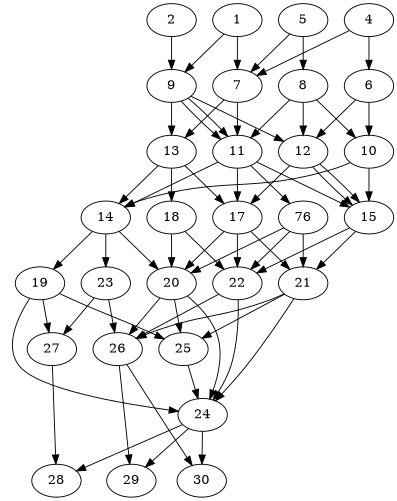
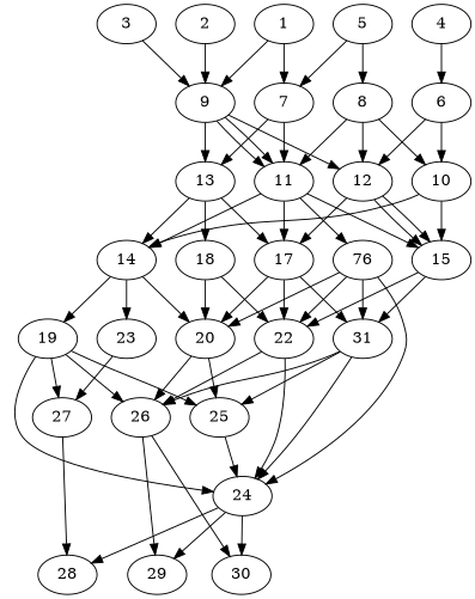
  digraph {
    node [alpha=0.10]
    1 [alpha=0.03 expect_size=17077248]
    7 [alpha=0.14 expect_size=32817152]
    9 [alpha=0.20 expect_size=48949248]
    11 [expect_size=34720768]
    13 [expect_size=36978688]
    12 [alpha=0.16 expect_size=42429440]
    14 [expect_size=12393472]
    15 [alpha=0.00 expect_size=31307776]
    17 [alpha=0.08 expect_size=42194944]
    n10 [alpha=0.07 expect_size=26788864 label=76]
    18 [alpha=0.09 expect_size=28230656]
    2 [alpha=0.18 expect_size=29369344]
+   3 [expect_size=37989376]
    4 [alpha=0.08 expect_size=50192384]
    6 [alpha=0.07 expect_size=7913472]
    10 [alpha=0.03 expect_size=42292224]
    5 [alpha=0.18 expect_size=50148352]
    8 [alpha=0.17 expect_size=19511296]
    19 [alpha=0.01 expect_size=22162432]
    20 [alpha=0.09 expect_size=21248000]
    23 [alpha=0.03 expect_size=44172288]
-   21 [alpha=0.02 expect_size=29389824]
+   21 [alpha=0.02 expect_size=29389824 label=31]
    22 [alpha=0.06 expect_size=5487616]
    24 [alpha=0.19 expect_size=21427200]
    25 [alpha=0.15 expect_size=44983296]
    26 [alpha=0.11 expect_size=45861888]
    27 [alpha=0.19 expect_size=14990336]
    28 [alpha=0.14 expect_size=33294336]
    29 [alpha=0.06 expect_size=8413184]
    30 [alpha=0.15 expect_size=11082752]
    1 -> 7
    1 -> 9
    7 -> 11
    7 -> 13
    9 -> 11
    9 -> 11
    9 -> 13
    9 -> 12
    11 -> 14
    11 -> 15
    11 -> 17
    11 -> n10
    13 -> 14
    13 -> 17
    13 -> 18
    12 -> 15
    12 -> 15
    12 -> 17
    14 -> 19
    14 -> 20
    14 -> 23
    15 -> 21
    15 -> 22
    17 -> 20
    17 -> 21
    17 -> 22
    n10 -> 20
    n10 -> 21
    n10 -> 22
    18 -> 20
    18 -> 22
    2 -> 9
-   4 -> 7
+   3 -> 9
    4 -> 6
    6 -> 12
    6 -> 10
    10 -> 14
    10 -> 15
    5 -> 7
    5 -> 8
    8 -> 11
    8 -> 12
    8 -> 10
    19 -> 24
    19 -> 25
-   23 -> 26
+   19 -> 26
    19 -> 27
-   20 -> 24
+   n10 -> 24
    20 -> 25
    20 -> 26
    23 -> 27
    21 -> 24
    21 -> 25
    21 -> 26
    22 -> 24
    22 -> 26
    24 -> 28
    24 -> 29
    24 -> 30
    25 -> 24
    26 -> 29
    26 -> 30
    27 -> 28
  }
